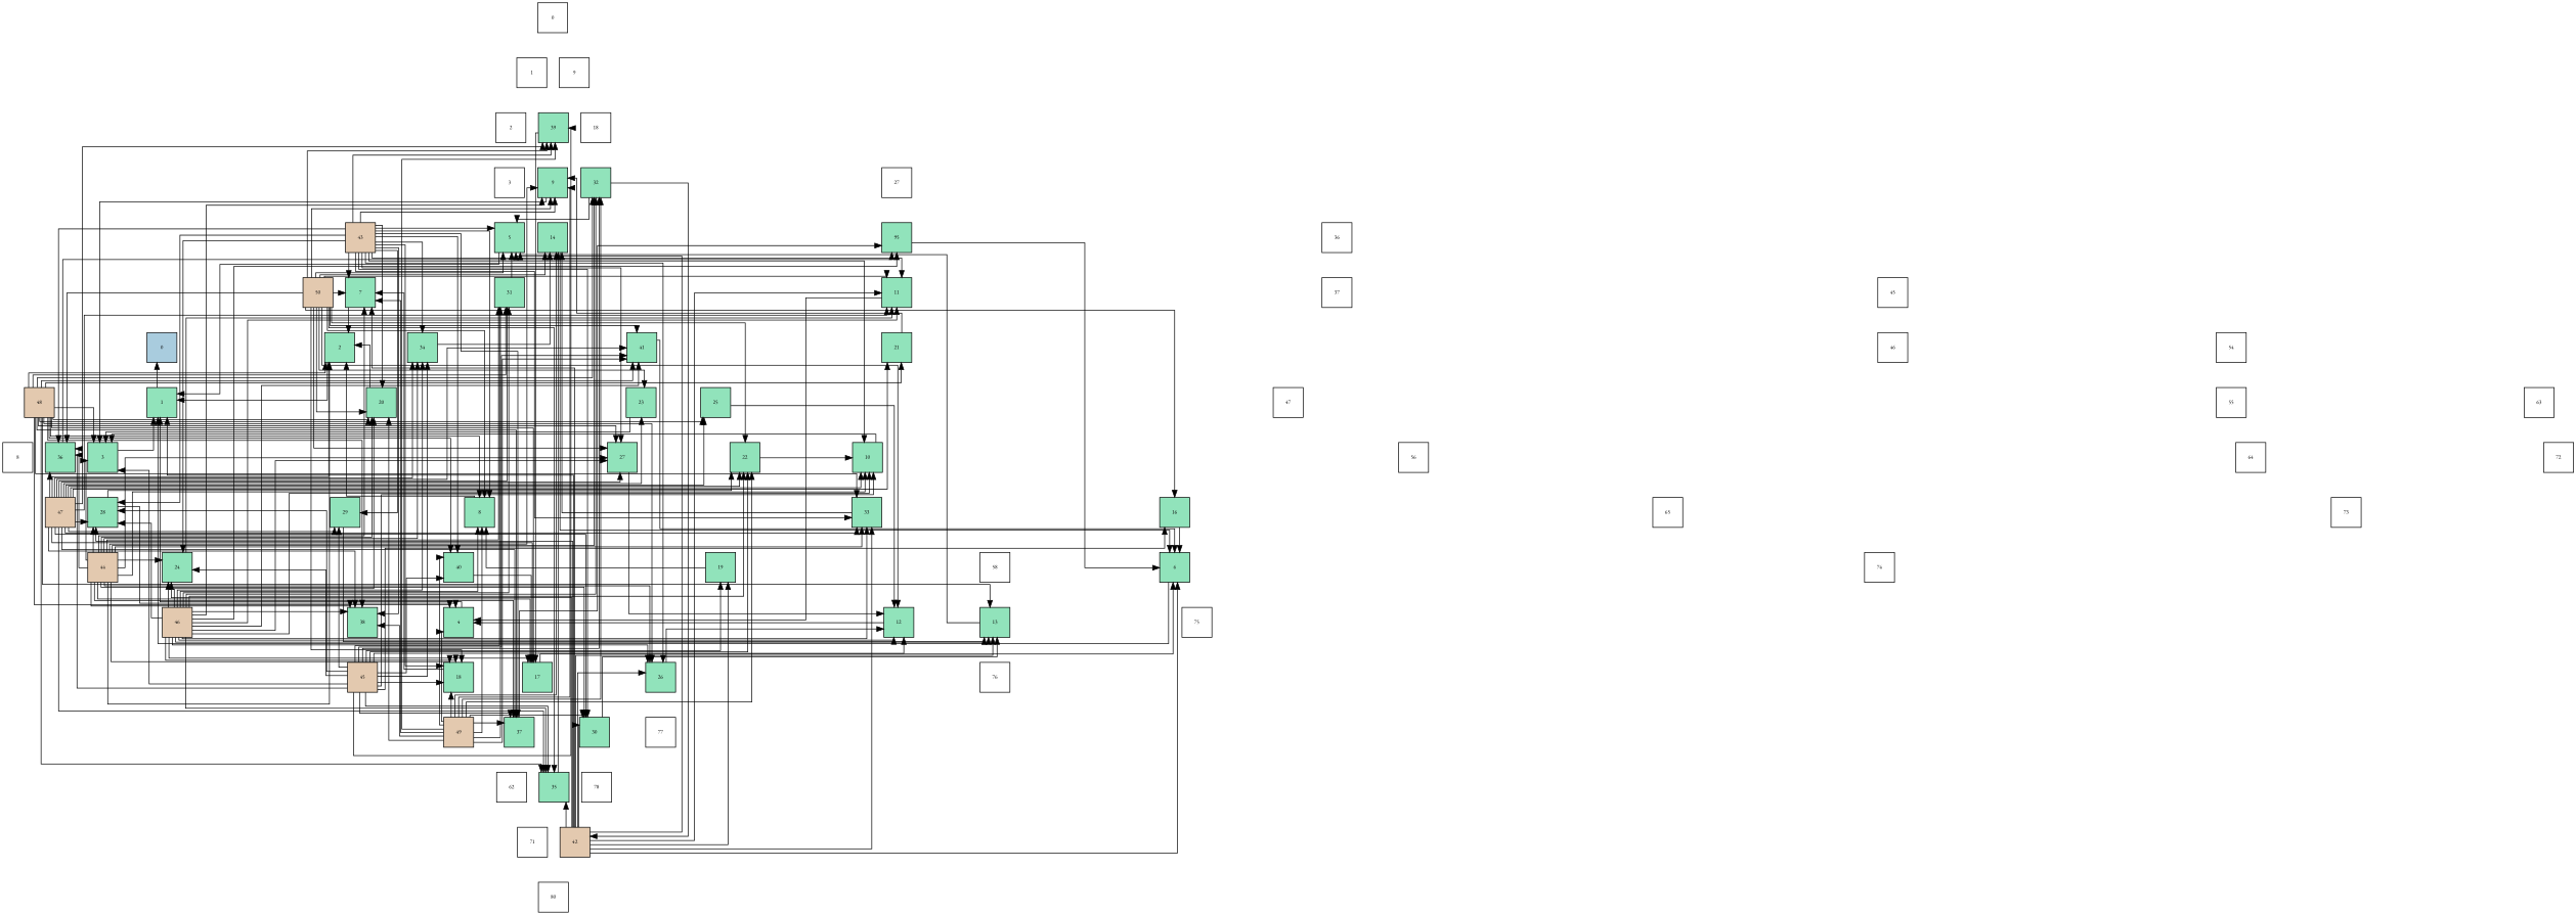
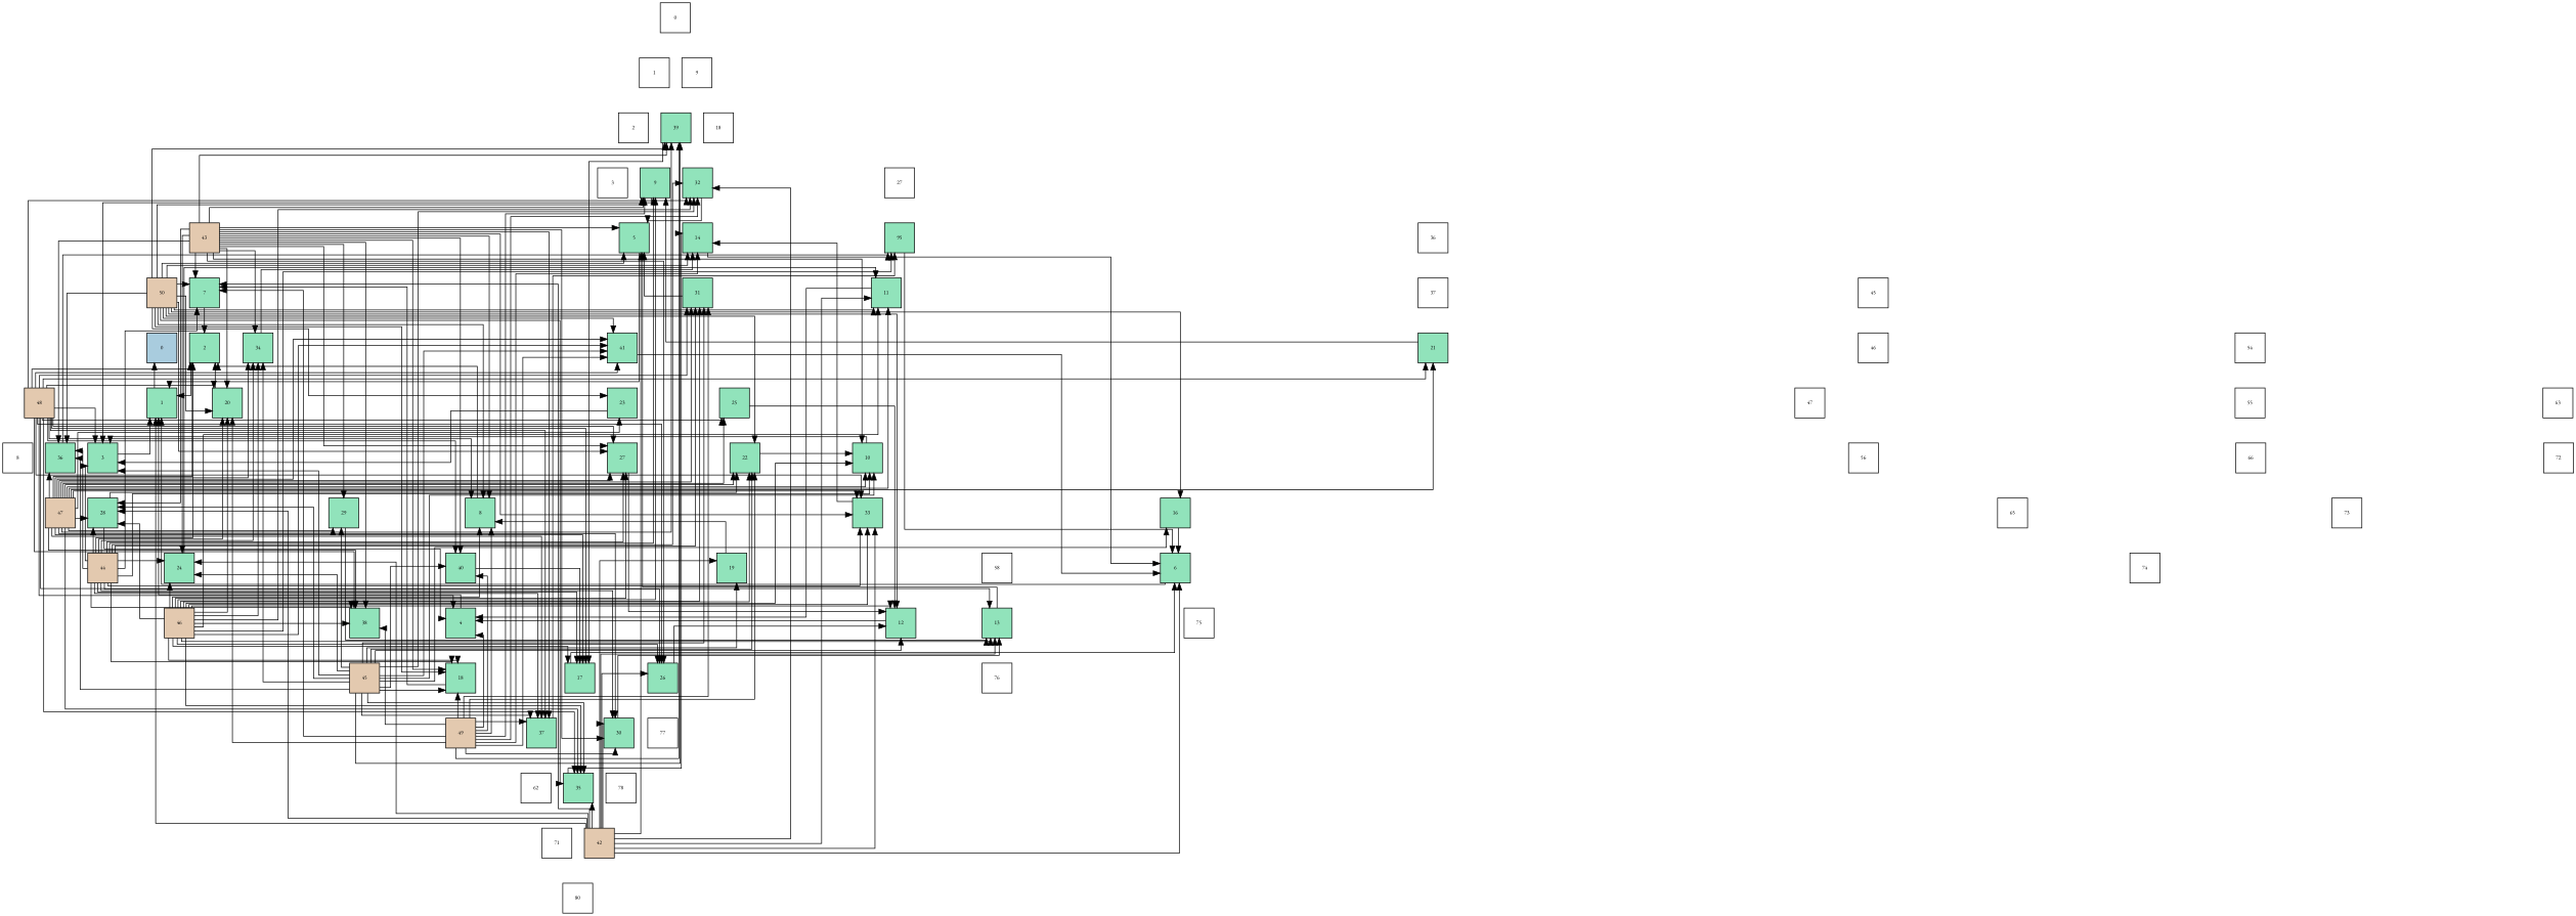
  digraph {
    fontname="EB Garamond"
    rank=same
    rankdir=TB
    splines=ortho
    node [fillcolor="#91e3bb" fixedsize=true fontname="EB Garamond" fontsize=8 shape=square style=filled]
    edge [constraint=false fontname="EB Garamond" style=vis]
    n1 [fillcolor="#ffffff" label=0 width=0.6]
    n2 [fillcolor="#ffffff" label=1 width=0.6]
    n3 [fillcolor="#ffffff" label=9 width=0.6]
    n4 [fillcolor="#ffffff" label=2 width=0.6]
    n5 [label=39 width=0.6]
    n6 [fillcolor="#ffffff" label=18 width=0.6]
    n7 [fillcolor="#ffffff" label=3 width=0.6]
    n8 [label=9 width=0.6]
    n9 [label=32 width=0.6]
    n10 [label=17 width=0.6]
    n11 [fillcolor="#e3c9af" label=43 width=0.6]
    n12 [label=5 width=0.6]
    n13 [label=14 width=0.6]
    n14 [label=3 width=0.6]
    n15 [fillcolor="#e3c9af" label=50 width=0.6]
    n16 [label=7 width=0.6]
    n17 [label=36 width=0.6]
    n18 [label=34 width=0.6]
    n19 [label=20 width=0.6]
    n20 [label=28 width=0.6]
    n21 [label=11 width=0.6]
    n22 [label=27 width=0.6]
    n23 [label=29 width=0.6]
    n24 [label=24 width=0.6]
    n25 [label=8 width=0.6]
    n26 [label=40 width=0.6]
    n27 [label=38 width=0.6]
    n28 [label=10 width=0.6]
    n29 [label=33 width=0.6]
    n30 [label=18 width=0.6]
    n31 [label=37 width=0.6]
    n32 [label=26 width=0.6]
    n33 [label=30 width=0.6]
    n34 [label=1 width=0.6]
    n35 [label=31 width=0.6]
    n36 [fillcolor="#a9ccde" label=0 width=0.6]
    n37 [label=2 width=0.6]
    n38 [label=41 width=0.6]
    n39 [label=23 width=0.6]
    n40 [label=22 width=0.6]
    n41 [label=16 width=0.6]
    n42 [label=12 width=0.6]
    n43 [label=35 width=0.6]
    n44 [fillcolor="#e3c9af" label=47 width=0.6]
    n45 [label=95 width=0.6]
    n46 [label=4 width=0.6]
    n47 [fillcolor="#e3c9af" label=44 width=0.6]
    n48 [label=21 width=0.6]
    n49 [label=13 width=0.6]
    n50 [fillcolor="#e3c9af" label=46 width=0.6]
    n51 [label=19 width=0.6]
    n52 [fillcolor="#e3c9af" label=45 width=0.6]
    n53 [fillcolor="#ffffff" label=58 width=0.6]
    n54 [fillcolor="#e3c9af" label=49 width=0.6]
    n55 [fillcolor="#ffffff" label=62 width=0.6]
    n56 [fillcolor="#ffffff" label=77 width=0.6]
    n57 [fillcolor="#ffffff" label=78 width=0.6]
    n58 [fillcolor="#e3c9af" label=48 width=0.6]
    n59 [label=6 width=0.6]
    n60 [label=25 width=0.6]
    n61 [fillcolor="#ffffff" label=71 width=0.6]
    n62 [fillcolor="#e3c9af" label=42 width=0.6]
    n63 [fillcolor="#ffffff" label=8 width=0.6]
    n64 [fillcolor="#ffffff" label=47 width=0.6]
    n65 [fillcolor="#ffffff" label=76 width=0.6]
    n66 [fillcolor="#ffffff" label=27 width=0.6]
    n67 [fillcolor="#ffffff" label=37 width=0.6]
    n68 [fillcolor="#ffffff" label=36 width=0.6]
    n69 [fillcolor="#ffffff" label=75 width=0.6]
    n70 [fillcolor="#ffffff" label=45 width=0.6]
    n71 [fillcolor="#ffffff" label=46 width=0.6]
    n72 [fillcolor="#ffffff" label=54 width=0.6]
    n73 [fillcolor="#ffffff" label=55 width=0.6]
    n74 [fillcolor="#ffffff" label=56 width=0.6]
    n75 [fillcolor="#ffffff" label=63 width=0.6]
-   n76 [fillcolor="#ffffff" label=64 width=0.6]
+   n76 [fillcolor="#ffffff" label=66 width=0.6]
    n77 [fillcolor="#ffffff" label=65 width=0.6]
    n78 [fillcolor="#ffffff" label=72 width=0.6]
    n79 [fillcolor="#ffffff" label=73 width=0.6]
    n80 [fillcolor="#ffffff" label=74 width=0.6]
    n81 [fillcolor="#ffffff" label=80 width=0.6]
    n1 -> n2 [constraint=true style=invis]
    n1 -> n3 [constraint=true style=invis]
    n2 -> n4 [constraint=true style=invis]
    n2 -> n5 [constraint=true style=invis]
    n3 -> n5 [constraint=true style=invis]
    n3 -> n6 [constraint=true style=invis]
    n4 -> n7 [constraint=true style=invis]
    n4 -> n8 [constraint=true style=invis]
    n5 -> n8 [constraint=true style=invis]
    n5 -> n9 [constraint=true style=invis]
    n5 -> n10
    n6 -> n9 [constraint=true style=invis]
    n6 -> n66 [constraint=true style=invis]
    n7 -> n11 [constraint=true style=invis]
    n7 -> n12 [constraint=true style=invis]
    n8 -> n12 [constraint=true style=invis]
    n8 -> n13 [constraint=true style=invis]
    n8 -> n14
    n9 -> n12
    n9 -> n13 [constraint=true style=invis]
    n9 -> n45 [constraint=true style=invis]
    n10 -> n31 [constraint=true style=invis]
    n10 -> n33 [constraint=true style=invis]
    n10 -> n59
    n11 -> n5
    n11 -> n8
    n11 -> n12
    n11 -> n15 [constraint=true style=invis]
    n11 -> n16
    n11 -> n16 [constraint=true style=invis]
    n11 -> n17
    n11 -> n18
    n11 -> n19
    n11 -> n20
-   n11 -> n21
    n11 -> n22
    n11 -> n23
    n11 -> n24
    n11 -> n25
    n11 -> n26
    n11 -> n27
    n11 -> n28
    n11 -> n29
    n11 -> n30
    n11 -> n31
    n11 -> n32
    n11 -> n33
    n12 -> n16 [constraint=true style=invis]
    n12 -> n34
    n12 -> n35 [constraint=true style=invis]
    n13 -> n21 [constraint=true style=invis]
    n13 -> n35 [constraint=true style=invis]
    n13 -> n59
    n14 -> n20 [constraint=true style=invis]
    n14 -> n23 [constraint=true style=invis]
    n14 -> n34
    n15 -> n5
    n15 -> n8
    n15 -> n12
    n15 -> n13
    n15 -> n16
    n15 -> n17
    n15 -> n19
    n15 -> n21
    n15 -> n22
    n15 -> n25
    n15 -> n30
    n15 -> n36 [constraint=true style=invis]
    n15 -> n37 [constraint=true style=invis]
    n15 -> n38
    n15 -> n39
    n15 -> n40
    n15 -> n41
    n15 -> n42
    n15 -> n43
    n16 -> n18 [constraint=true style=invis]
    n16 -> n37
    n16 -> n37 [constraint=true style=invis]
    n17 -> n20 [constraint=true style=invis]
    n17 -> n44 [constraint=true style=invis]
    n17 -> n45
    n18 -> n13
    n18 -> n19 [constraint=true style=invis]
    n18 -> n39 [constraint=true style=invis]
    n19 -> n14 [constraint=true style=invis]
    n19 -> n22 [constraint=true style=invis]
    n19 -> n37
    n20 -> n24 [constraint=true style=invis]
    n20 -> n40
    n20 -> n46
    n20 -> n47 [constraint=true style=invis]
    n21 -> n38 [constraint=true style=invis]
    n21 -> n46
    n21 -> n48 [constraint=true style=invis]
    n22 -> n23 [constraint=true style=invis]
    n22 -> n25 [constraint=true style=invis]
    n22 -> n42
    n23 -> n24 [constraint=true style=invis]
    n23 -> n26 [constraint=true style=invis]
    n23 -> n49
    n24 -> n21
    n24 -> n27 [constraint=true style=invis]
    n24 -> n50 [constraint=true style=invis]
    n25 -> n26 [constraint=true style=invis]
    n25 -> n37
    n25 -> n51 [constraint=true style=invis]
    n26 -> n10
    n26 -> n27 [constraint=true style=invis]
    n26 -> n46 [constraint=true style=invis]
    n27 -> n30 [constraint=true style=invis]
    n27 -> n52 [constraint=true style=invis]
    n28 -> n14
    n28 -> n29 [constraint=true style=invis]
    n28 -> n41 [constraint=true style=invis]
    n29 -> n13
    n29 -> n51 [constraint=true style=invis]
    n29 -> n53 [constraint=true style=invis]
    n30 -> n16
    n30 -> n31 [constraint=true style=invis]
    n30 -> n54 [constraint=true style=invis]
    n31 -> n43 [constraint=true style=invis]
    n31 -> n45
    n31 -> n55 [constraint=true style=invis]
    n32 -> n33 [constraint=true style=invis]
    n32 -> n42
    n32 -> n56 [constraint=true style=invis]
    n33 -> n43 [constraint=true style=invis]
    n33 -> n49
    n33 -> n57 [constraint=true style=invis]
    n34 -> n14 [constraint=true style=invis]
    n34 -> n17 [constraint=true style=invis]
    n34 -> n36
    n35 -> n12
    n35 -> n18 [constraint=true style=invis]
    n35 -> n38 [constraint=true style=invis]
    n36 -> n34 [constraint=true style=invis]
    n36 -> n58 [constraint=true style=invis]
    n37 -> n19 [constraint=true style=invis]
    n37 -> n34
    n37 -> n34 [constraint=true style=invis]
    n38 -> n39 [constraint=true style=invis]
    n38 -> n59
    n38 -> n60 [constraint=true style=invis]
    n39 -> n14
    n39 -> n22 [constraint=true style=invis]
    n39 -> n40 [constraint=true style=invis]
    n40 -> n25 [constraint=true style=invis]
    n40 -> n28
    n40 -> n29 [constraint=true style=invis]
    n41 -> n53 [constraint=true style=invis]
    n41 -> n59
    n41 -> n59 [constraint=true style=invis]
    n42 -> n10 [constraint=true style=invis]
    n42 -> n32 [constraint=true style=invis]
    n42 -> n46
    n43 -> n13
    n43 -> n61 [constraint=true style=invis]
    n43 -> n62 [constraint=true style=invis]
    n44 -> n5
    n44 -> n10
    n44 -> n17
    n44 -> n18
    n44 -> n20
    n44 -> n21
    n44 -> n22
    n44 -> n23
    n44 -> n27
    n44 -> n28
    n44 -> n29
    n44 -> n31
    n44 -> n33
    n44 -> n35
    n44 -> n37
    n44 -> n38
    n44 -> n39
    n44 -> n40
    n44 -> n43
    n44 -> n47 [constraint=true style=invis]
    n44 -> n48
    n44 -> n60
    n45 -> n21 [constraint=true style=invis]
    n45 -> n59
    n45 -> n67 [constraint=true style=invis]
    n46 -> n10 [constraint=true style=invis]
    n46 -> n30 [constraint=true style=invis]
    n46 -> n34
    n47 -> n8
    n47 -> n9
    n47 -> n10
    n47 -> n14
    n47 -> n16
    n47 -> n17
    n47 -> n18
    n47 -> n19
    n47 -> n20
    n47 -> n22
    n47 -> n24
    n47 -> n27
    n47 -> n28
    n47 -> n29
    n47 -> n30
    n47 -> n31
    n47 -> n32
    n47 -> n33
    n47 -> n35
    n47 -> n37
    n47 -> n50 [constraint=true style=invis]
    n48 -> n8
    n48 -> n60 [constraint=true style=invis]
    n48 -> n64 [constraint=true style=invis]
    n49 -> n12
    n49 -> n32 [constraint=true style=invis]
    n49 -> n65 [constraint=true style=invis]
    n50 -> n8
    n50 -> n9
    n50 -> n10
    n50 -> n18
    n50 -> n19
    n50 -> n20
    n50 -> n21
    n50 -> n22
    n50 -> n24
    n50 -> n25
    n50 -> n27
    n50 -> n28
    n50 -> n29
    n50 -> n30
    n50 -> n32
    n50 -> n35
    n50 -> n38
    n50 -> n40
    n50 -> n42
    n50 -> n43
    n50 -> n45
    n50 -> n49
    n50 -> n52 [constraint=true style=invis]
    n51 -> n25
    n51 -> n42 [constraint=true style=invis]
    n51 -> n46 [constraint=true style=invis]
    n52 -> n5
    n52 -> n9
    n52 -> n14
    n52 -> n17
    n52 -> n18
    n52 -> n20
    n52 -> n23
    n52 -> n24
    n52 -> n26
    n52 -> n28
    n52 -> n30
    n52 -> n31
    n52 -> n35
    n52 -> n38
    n52 -> n40
    n52 -> n41
    n52 -> n42
    n52 -> n43
    n52 -> n51
    n52 -> n54 [constraint=true style=invis]
    n53 -> n42 [constraint=true style=invis]
    n53 -> n49 [constraint=true style=invis]
    n54 -> n5
    n54 -> n8
    n54 -> n9
    n54 -> n13
    n54 -> n16
    n54 -> n19
    n54 -> n25
    n54 -> n26
    n54 -> n27
    n54 -> n30
    n54 -> n31
    n54 -> n33
    n54 -> n35
    n54 -> n38
    n54 -> n40
    n54 -> n46
    n54 -> n55 [constraint=true style=invis]
    n55 -> n61 [constraint=true style=invis]
    n56 -> n57 [constraint=true style=invis]
    n57 -> n62 [constraint=true style=invis]
    n58 -> n9
    n58 -> n10
    n58 -> n14
    n58 -> n17 [constraint=true style=invis]
    n58 -> n19
    n58 -> n22
    n58 -> n25
    n58 -> n26
    n58 -> n27
    n58 -> n29
    n58 -> n31
    n58 -> n32
    n58 -> n35
    n58 -> n37
    n58 -> n38
    n58 -> n43
    n58 -> n46
    n58 -> n48
    n58 -> n49
    n58 -> n60
    n58 -> n63 [constraint=true style=invis]
    n59 -> n34
    n59 -> n49 [constraint=true style=invis]
    n59 -> n69 [constraint=true style=invis]
    n60 -> n28 [constraint=true style=invis]
    n60 -> n40 [constraint=true style=invis]
    n60 -> n42
    n61 -> n81 [constraint=true style=invis]
-   n9 -> n62
+   n62 -> n9
    n62 -> n12
    n62 -> n16
    n62 -> n20
    n62 -> n21
    n62 -> n24
    n62 -> n29
    n62 -> n32
    n62 -> n33
    n62 -> n34
    n62 -> n43
    n62 -> n49
    n62 -> n51
    n62 -> n59
    n62 -> n81 [constraint=true style=invis]
    n63 -> n44 [constraint=true style=invis]
    n64 -> n28 [constraint=true style=invis]
    n64 -> n74 [constraint=true style=invis]
    n65 -> n56 [constraint=true style=invis]
    n66 -> n45 [constraint=true style=invis]
    n66 -> n68 [constraint=true style=invis]
    n67 -> n48 [constraint=true style=invis]
    n67 -> n71 [constraint=true style=invis]
    n68 -> n67 [constraint=true style=invis]
    n68 -> n70 [constraint=true style=invis]
    n69 -> n65 [constraint=true style=invis]
    n70 -> n71 [constraint=true style=invis]
    n70 -> n72 [constraint=true style=invis]
    n71 -> n64 [constraint=true style=invis]
    n71 -> n73 [constraint=true style=invis]
    n72 -> n73 [constraint=true style=invis]
    n72 -> n75 [constraint=true style=invis]
    n73 -> n74 [constraint=true style=invis]
    n73 -> n76 [constraint=true style=invis]
    n74 -> n41 [constraint=true style=invis]
    n74 -> n77 [constraint=true style=invis]
    n75 -> n76 [constraint=true style=invis]
    n75 -> n78 [constraint=true style=invis]
    n76 -> n77 [constraint=true style=invis]
    n76 -> n79 [constraint=true style=invis]
    n77 -> n59 [constraint=true style=invis]
    n77 -> n80 [constraint=true style=invis]
    n78 -> n79 [constraint=true style=invis]
    n79 -> n80 [constraint=true style=invis]
    n80 -> n69 [constraint=true style=invis]
  }
